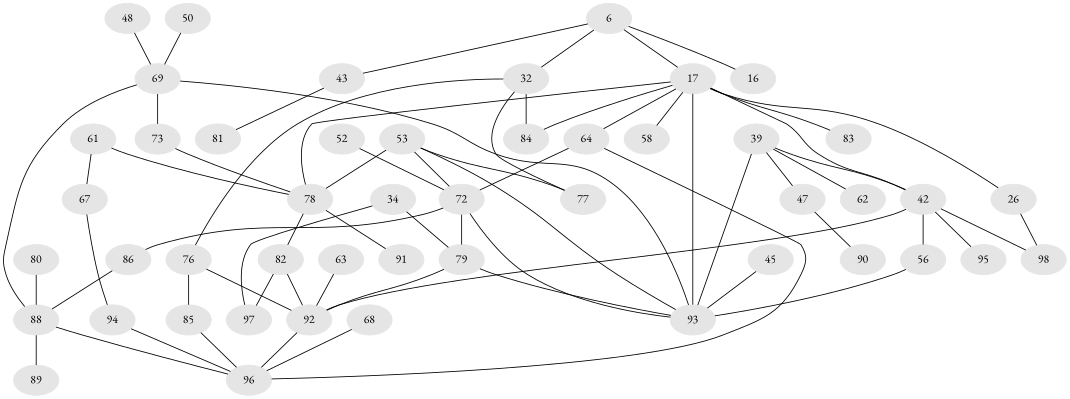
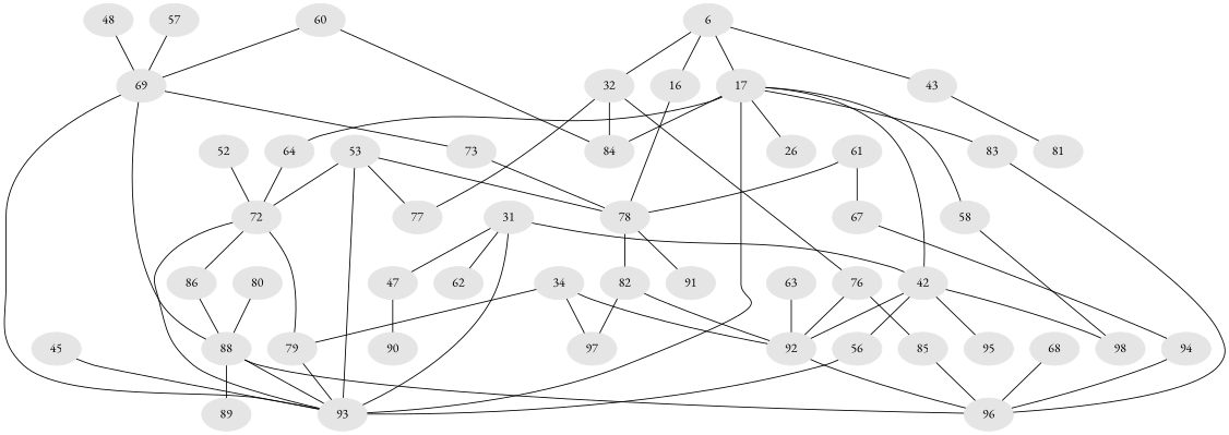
  graph {
    fontname="EB Garamond"
    node [color=gray90 fontname="EB Garamond" style=filled]
    edge [fontname="EB Garamond"]
    17 [super="+5+2"]
    26
    42 [super="+23"]
    58
    64 [super="+53"]
    78 [super="+50+71"]
    83
    84 [super="+13+75"]
    93 [super="+14+70+65+74"]
    6
    n11 [label=16]
    32 [super="+15"]
    43
    76
    77 [super="+28"]
    81
    56
    92 [super="+44+35"]
    95
    98
    72 [super="+30+51"]
    82
    91
    96 [super="+29+33+37"]
    85
    79 [super="+10"]
    34
    97
-   39
+   39 [label=31]
    47
    62
    90
    45
    69 [super="+46"]
    88 [super="+25+87"]
    73
    48
    86
    52
-   57 [label=50]
+   57
    n41 [label=53 super="+24+49"]
+   60 [super="+31"]
    61
    67
    94
    63
    89
    68
    80
    17 -- 26
    17 -- 42
    17 -- 58
    17 -- 64
-   17 -- 78
+   n11 -- 78
    17 -- 83 [weight=2]
    17 -- 84 [weight=2]
    17 -- 93 [weight=6]
    42 -- 56
    42 -- 92
    42 -- 95
    42 -- 98
-   26 -- 98
+   58 -- 98
    64 -- 72
    78 -- 82
    78 -- 91
-   64 -- 96
+   83 -- 96
    6 -- 17
    6 -- n11
    6 -- 32
    6 -- 43
    32 -- 84 [weight=2]
    32 -- 76
    32 -- 77
    43 -- 81
    76 -- 92
    76 -- 85
    56 -- 93
    92 -- 96
    72 -- 93 [weight=2]
    72 -- 79 [weight=2]
    72 -- 86
    82 -- 92
    82 -- 97
    85 -- 96
    79 -- 93 [weight=2]
-   79 -- 92
+   34 -- 92
    34 -- 79
    34 -- 97
    39 -- 42
    39 -- 93 [weight=2]
    39 -- 47
    39 -- 62
    47 -- 90
    45 -- 93
    69 -- 93 [weight=2]
    69 -- 88 [weight=2]
    69 -- 73
+   88 -- 93 [weight=2]
    88 -- 96
    88 -- 89
    73 -- 78
    48 -- 69
    86 -- 88
    52 -- 72
    57 -- 69
    n41 -- 78 [weight=2]
    n41 -- 93 [weight=3]
    n41 -- 77
    n41 -- 72
+   60 -- 84
+   60 -- 69
    61 -- 78
    61 -- 67
    67 -- 94
    94 -- 96
    63 -- 92
    68 -- 96
    80 -- 88
  }
